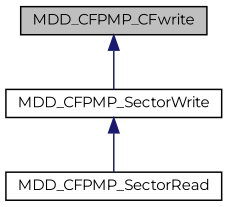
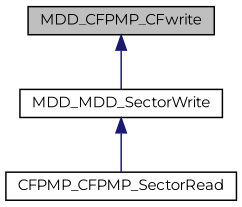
  digraph {
    fontname=Montserrat
    rankdir=TB
    node [color=black fillcolor=white fontname=Montserrat fontsize=10 shape=record style=filled]
    edge [color=midnightblue dir=back fontname=Montserrat fontsize=10 labelfontname=Helvetica labelfontsize=10 style=solid]
    n1 [fillcolor=grey75 fontcolor=black height=0.2 label=MDD_CFPMP_CFwrite width=0.4]
-   n2 [height=0.2 label=MDD_CFPMP_SectorWrite width=0.4]
-   n3 [height=0.2 label=MDD_CFPMP_SectorRead width=0.4]
+   n2 [height=0.2 label=MDD_MDD_SectorWrite width=0.4]
+   n3 [height=0.2 label=CFPMP_CFPMP_SectorRead width=0.4]
    n1 -> n2
    n2 -> n3
  }
